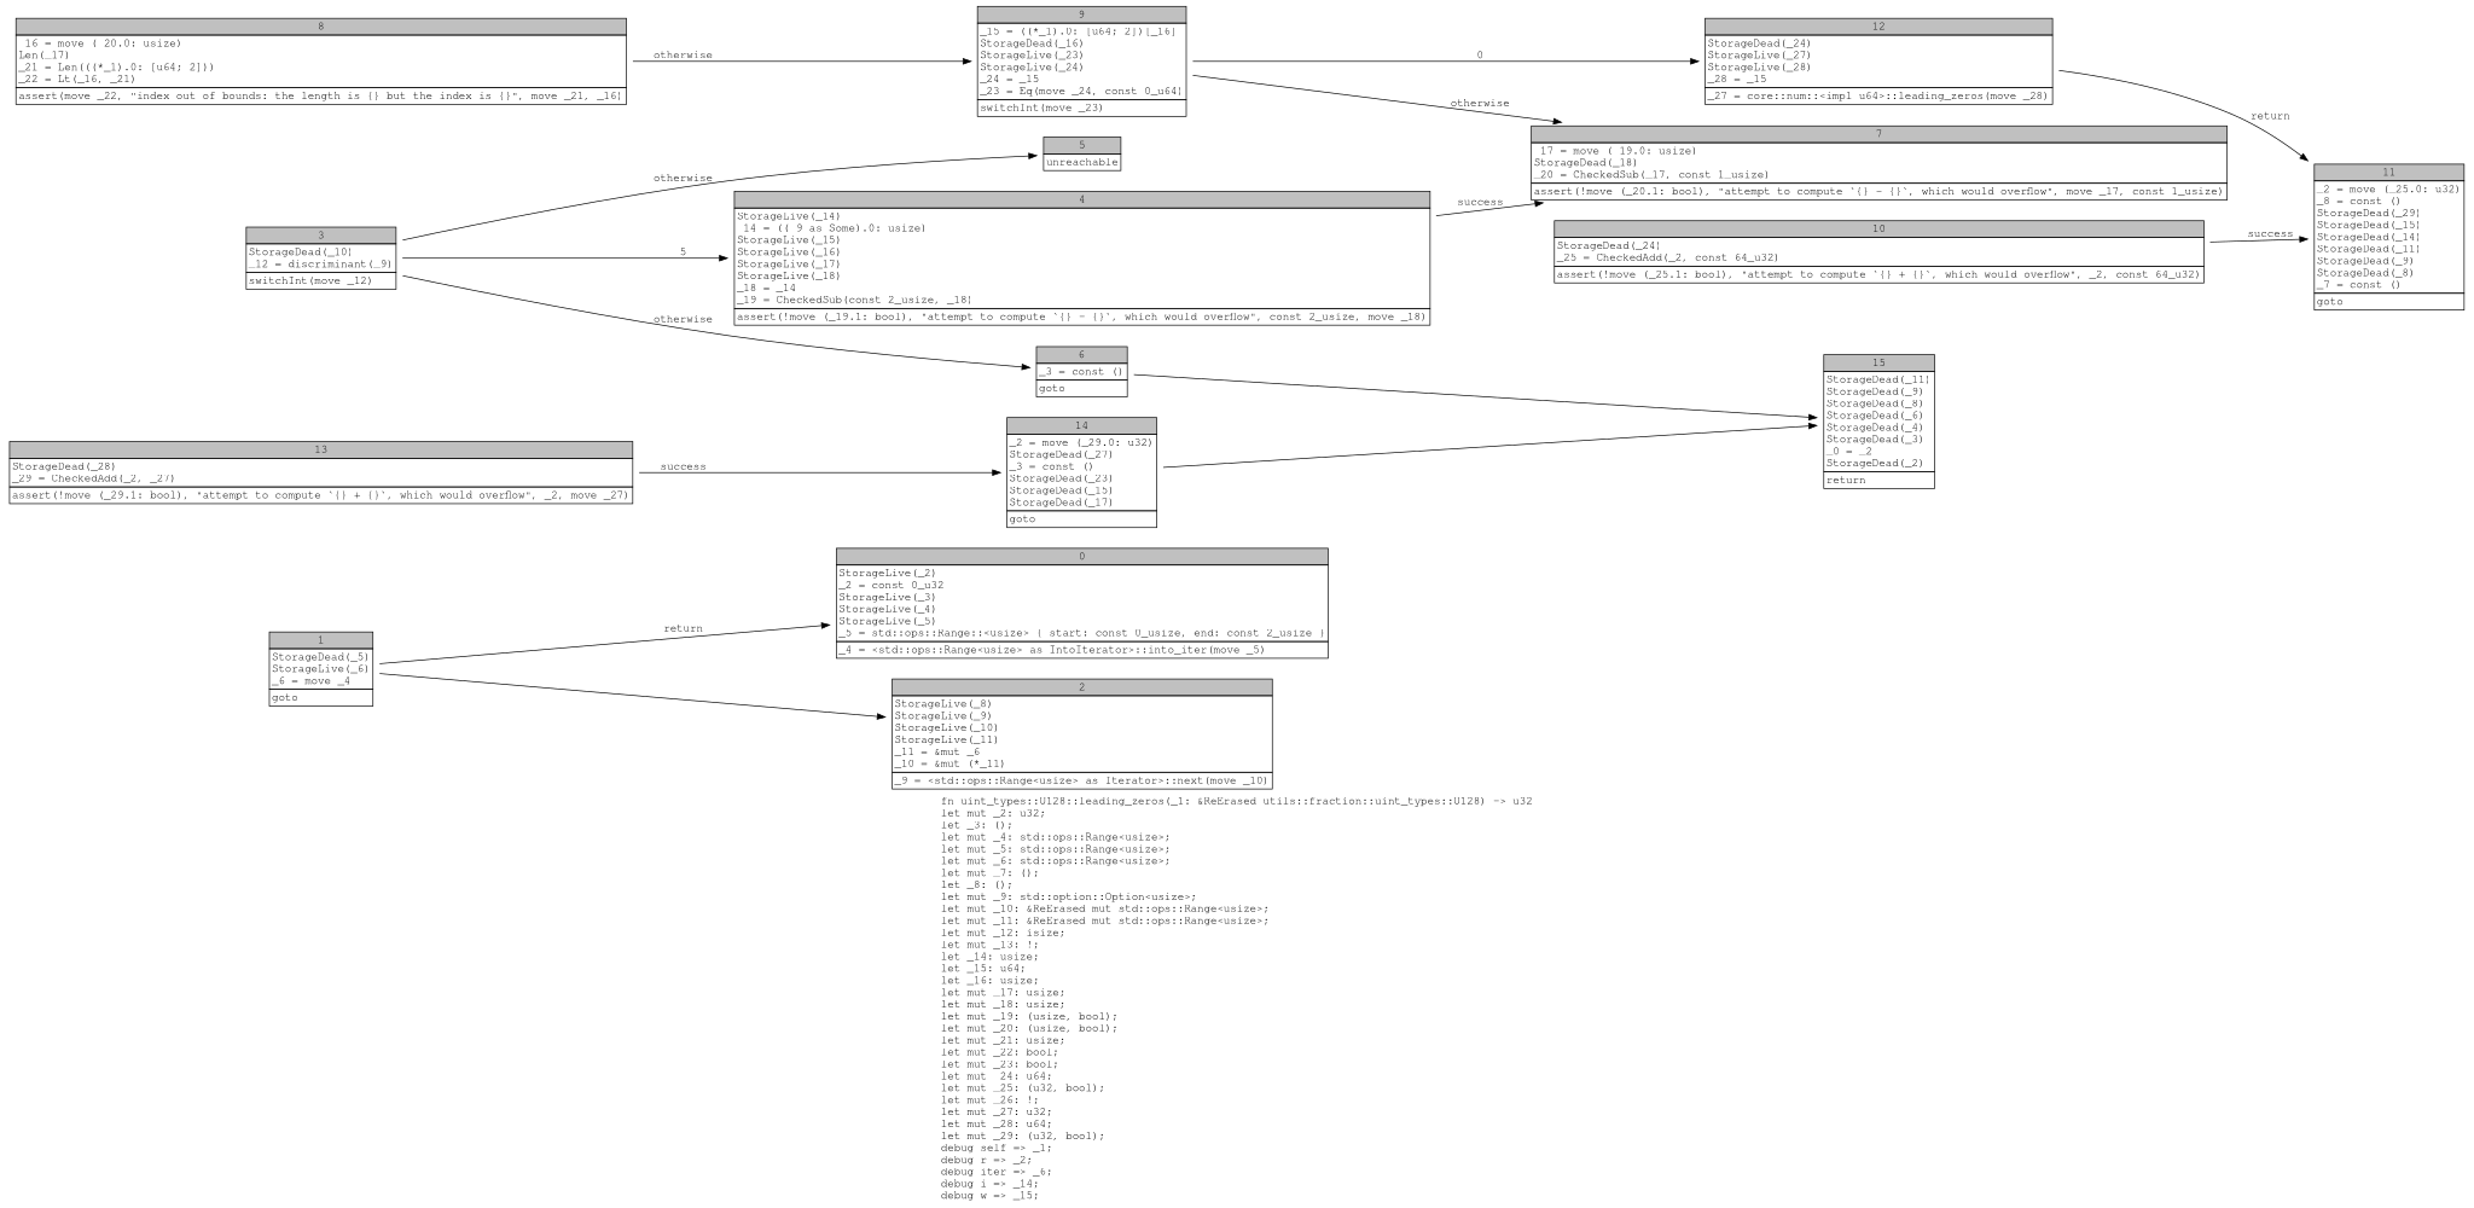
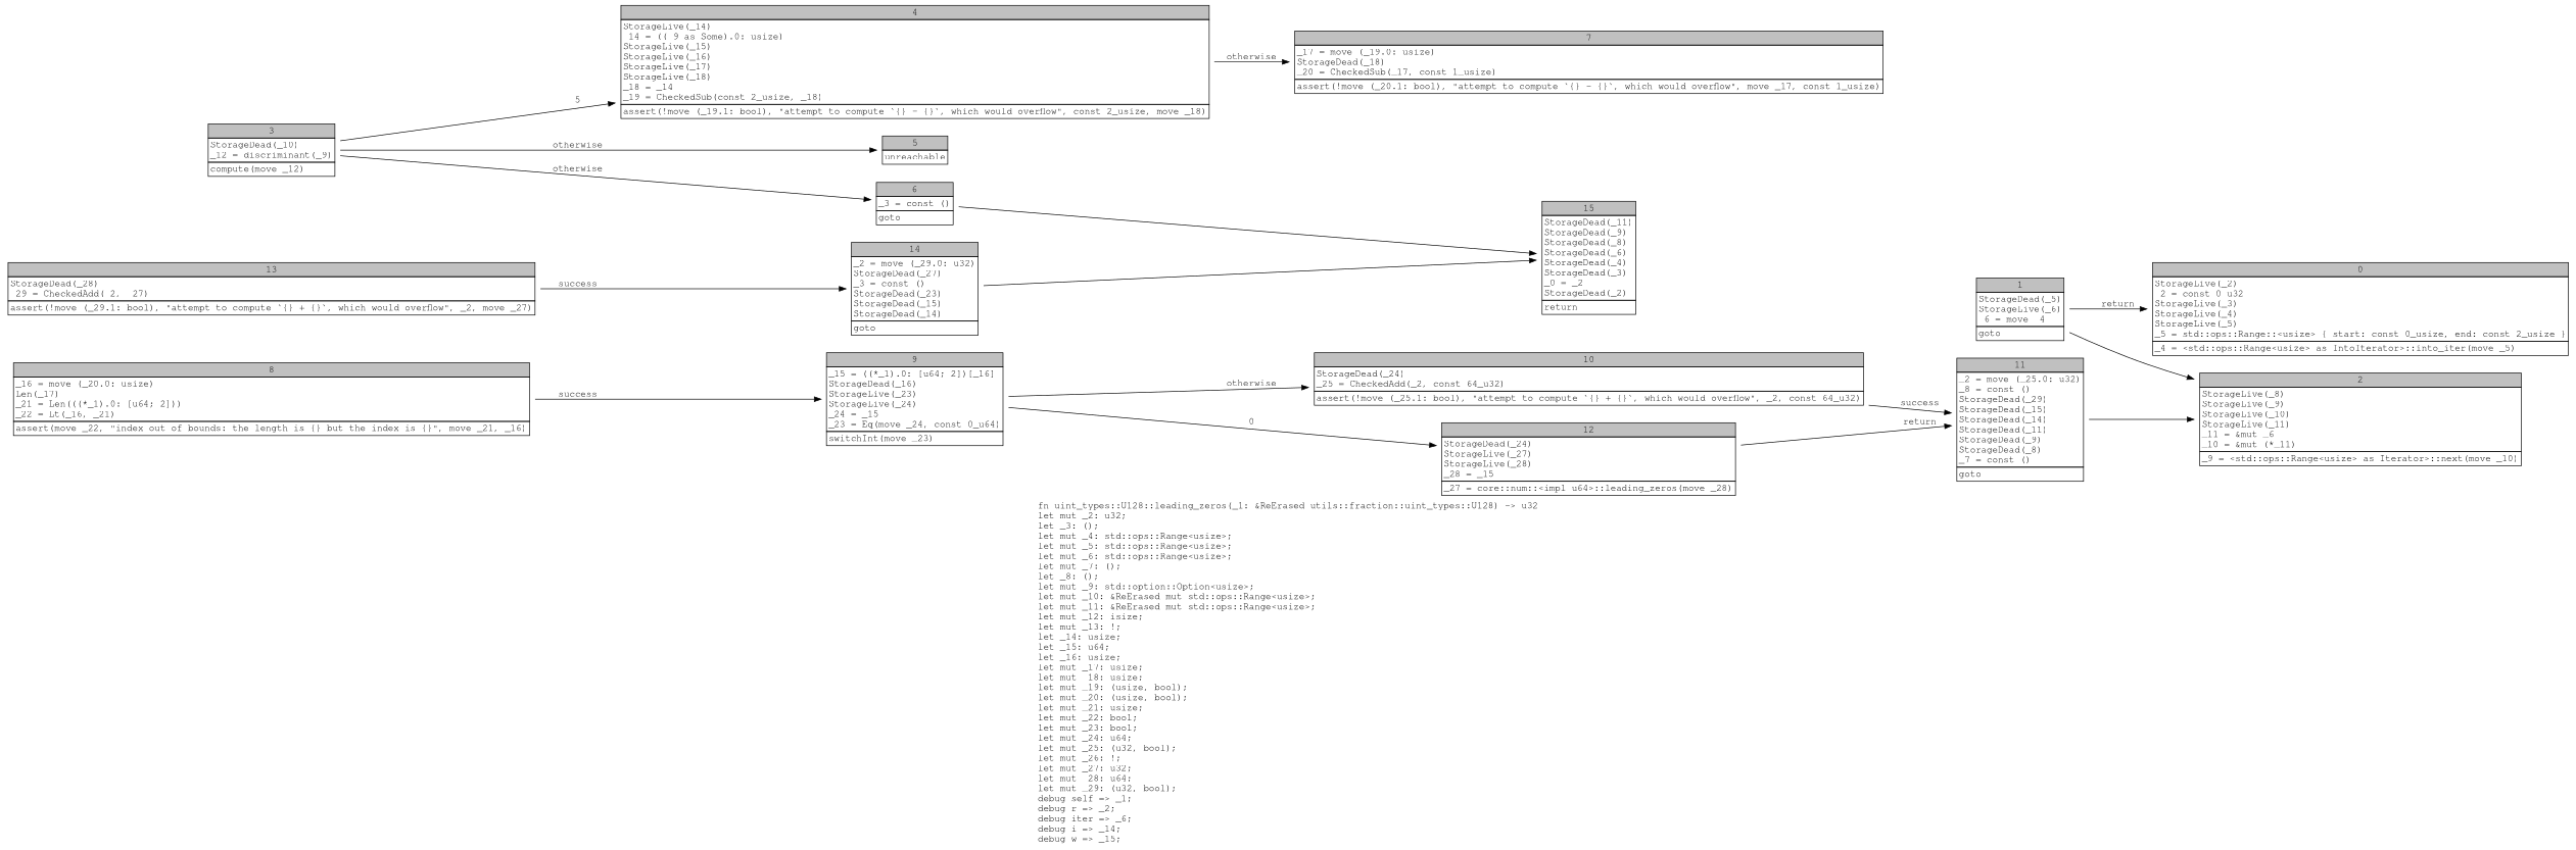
  digraph {
    fontname="Courier, monospace"
    label=<fn uint_types::U128::leading_zeros(_1: &amp;ReErased utils::fraction::uint_types::U128) -&gt; u32<br align="left"/>let mut _2: u32;<br align="left"/>let _3: ();<br align="left"/>let mut _4: std::ops::Range&lt;usize&gt;;<br align="left"/>let mut _5: std::ops::Range&lt;usize&gt;;<br align="left"/>let mut _6: std::ops::Range&lt;usize&gt;;<br align="left"/>let mut _7: ();<br align="left"/>let _8: ();<br align="left"/>let mut _9: std::option::Option&lt;usize&gt;;<br align="left"/>let mut _10: &amp;ReErased mut std::ops::Range&lt;usize&gt;;<br align="left"/>let mut _11: &amp;ReErased mut std::ops::Range&lt;usize&gt;;<br align="left"/>let mut _12: isize;<br align="left"/>let mut _13: !;<br align="left"/>let _14: usize;<br align="left"/>let _15: u64;<br align="left"/>let _16: usize;<br align="left"/>let mut _17: usize;<br align="left"/>let mut _18: usize;<br align="left"/>let mut _19: (usize, bool);<br align="left"/>let mut _20: (usize, bool);<br align="left"/>let mut _21: usize;<br align="left"/>let mut _22: bool;<br align="left"/>let mut _23: bool;<br align="left"/>let mut _24: u64;<br align="left"/>let mut _25: (u32, bool);<br align="left"/>let mut _26: !;<br align="left"/>let mut _27: u32;<br align="left"/>let mut _28: u64;<br align="left"/>let mut _29: (u32, bool);<br align="left"/>debug self =&gt; _1;<br align="left"/>debug r =&gt; _2;<br align="left"/>debug iter =&gt; _6;<br align="left"/>debug i =&gt; _14;<br align="left"/>debug w =&gt; _15;<br align="left"/>>
    rankdir=LR
    node [fontname="Courier, monospace" shape=none]
    edge [fontname="Courier, monospace"]
    n1 [label=<<table border="0" cellborder="1" cellspacing="0"><tr><td bgcolor="gray" align="center" colspan="1">0</td></tr><tr><td align="left" balign="left">StorageLive(_2)<br/>_2 = const 0_u32<br/>StorageLive(_3)<br/>StorageLive(_4)<br/>StorageLive(_5)<br/>_5 = std::ops::Range::&lt;usize&gt; { start: const 0_usize, end: const 2_usize }<br/></td></tr><tr><td align="left">_4 = &lt;std::ops::Range&lt;usize&gt; as IntoIterator&gt;::into_iter(move _5)</td></tr></table>>]
    n2 [label=<<table border="0" cellborder="1" cellspacing="0"><tr><td bgcolor="gray" align="center" colspan="1">1</td></tr><tr><td align="left" balign="left">StorageDead(_5)<br/>StorageLive(_6)<br/>_6 = move _4<br/></td></tr><tr><td align="left">goto</td></tr></table>>]
    n3 [label=<<table border="0" cellborder="1" cellspacing="0"><tr><td bgcolor="gray" align="center" colspan="1">2</td></tr><tr><td align="left" balign="left">StorageLive(_8)<br/>StorageLive(_9)<br/>StorageLive(_10)<br/>StorageLive(_11)<br/>_11 = &amp;mut _6<br/>_10 = &amp;mut (*_11)<br/></td></tr><tr><td align="left">_9 = &lt;std::ops::Range&lt;usize&gt; as Iterator&gt;::next(move _10)</td></tr></table>>]
-   n4 [label=<<table border="0" cellborder="1" cellspacing="0"><tr><td bgcolor="gray" align="center" colspan="1">3</td></tr><tr><td align="left" balign="left">StorageDead(_10)<br/>_12 = discriminant(_9)<br/></td></tr><tr><td align="left">switchInt(move _12)</td></tr></table>>]
+   n4 [label=<<table border="0" cellborder="1" cellspacing="0"><tr><td bgcolor="gray" align="center" colspan="1">3</td></tr><tr><td align="left" balign="left">StorageDead(_10)<br/>_12 = discriminant(_9)<br/></td></tr><tr><td align="left">compute(move _12)</td></tr></table>>]
    n5 [label=<<table border="0" cellborder="1" cellspacing="0"><tr><td bgcolor="gray" align="center" colspan="1">4</td></tr><tr><td align="left" balign="left">StorageLive(_14)<br/>_14 = ((_9 as Some).0: usize)<br/>StorageLive(_15)<br/>StorageLive(_16)<br/>StorageLive(_17)<br/>StorageLive(_18)<br/>_18 = _14<br/>_19 = CheckedSub(const 2_usize, _18)<br/></td></tr><tr><td align="left">assert(!move (_19.1: bool), &quot;attempt to compute `{} - {}`, which would overflow&quot;, const 2_usize, move _18)</td></tr></table>>]
    n6 [label=<<table border="0" cellborder="1" cellspacing="0"><tr><td bgcolor="gray" align="center" colspan="1">5</td></tr><tr><td align="left">unreachable</td></tr></table>>]
    n7 [label=<<table border="0" cellborder="1" cellspacing="0"><tr><td bgcolor="gray" align="center" colspan="1">6</td></tr><tr><td align="left" balign="left">_3 = const ()<br/></td></tr><tr><td align="left">goto</td></tr></table>>]
    n8 [label=<<table border="0" cellborder="1" cellspacing="0"><tr><td bgcolor="gray" align="center" colspan="1">7</td></tr><tr><td align="left" balign="left">_17 = move (_19.0: usize)<br/>StorageDead(_18)<br/>_20 = CheckedSub(_17, const 1_usize)<br/></td></tr><tr><td align="left">assert(!move (_20.1: bool), &quot;attempt to compute `{} - {}`, which would overflow&quot;, move _17, const 1_usize)</td></tr></table>>]
    n9 [label=<<table border="0" cellborder="1" cellspacing="0"><tr><td bgcolor="gray" align="center" colspan="1">15</td></tr><tr><td align="left" balign="left">StorageDead(_11)<br/>StorageDead(_9)<br/>StorageDead(_8)<br/>StorageDead(_6)<br/>StorageDead(_4)<br/>StorageDead(_3)<br/>_0 = _2<br/>StorageDead(_2)<br/></td></tr><tr><td align="left">return</td></tr></table>>]
    n10 [label=<<table border="0" cellborder="1" cellspacing="0"><tr><td bgcolor="gray" align="center" colspan="1">8</td></tr><tr><td align="left" balign="left">_16 = move (_20.0: usize)<br/>Len(_17)<br/>_21 = Len(((*_1).0: [u64; 2]))<br/>_22 = Lt(_16, _21)<br/></td></tr><tr><td align="left">assert(move _22, &quot;index out of bounds: the length is {} but the index is {}&quot;, move _21, _16)</td></tr></table>>]
    n11 [label=<<table border="0" cellborder="1" cellspacing="0"><tr><td bgcolor="gray" align="center" colspan="1">9</td></tr><tr><td align="left" balign="left">_15 = ((*_1).0: [u64; 2])[_16]<br/>StorageDead(_16)<br/>StorageLive(_23)<br/>StorageLive(_24)<br/>_24 = _15<br/>_23 = Eq(move _24, const 0_u64)<br/></td></tr><tr><td align="left">switchInt(move _23)</td></tr></table>>]
    n12 [label=<<table border="0" cellborder="1" cellspacing="0"><tr><td bgcolor="gray" align="center" colspan="1">10</td></tr><tr><td align="left" balign="left">StorageDead(_24)<br/>_25 = CheckedAdd(_2, const 64_u32)<br/></td></tr><tr><td align="left">assert(!move (_25.1: bool), &quot;attempt to compute `{} + {}`, which would overflow&quot;, _2, const 64_u32)</td></tr></table>>]
    n13 [label=<<table border="0" cellborder="1" cellspacing="0"><tr><td bgcolor="gray" align="center" colspan="1">12</td></tr><tr><td align="left" balign="left">StorageDead(_24)<br/>StorageLive(_27)<br/>StorageLive(_28)<br/>_28 = _15<br/></td></tr><tr><td align="left">_27 = core::num::&lt;impl u64&gt;::leading_zeros(move _28)</td></tr></table>>]
    n14 [label=<<table border="0" cellborder="1" cellspacing="0"><tr><td bgcolor="gray" align="center" colspan="1">11</td></tr><tr><td align="left" balign="left">_2 = move (_25.0: u32)<br/>_8 = const ()<br/>StorageDead(_29)<br/>StorageDead(_15)<br/>StorageDead(_14)<br/>StorageDead(_11)<br/>StorageDead(_9)<br/>StorageDead(_8)<br/>_7 = const ()<br/></td></tr><tr><td align="left">goto</td></tr></table>>]
    n15 [label=<<table border="0" cellborder="1" cellspacing="0"><tr><td bgcolor="gray" align="center" colspan="1">13</td></tr><tr><td align="left" balign="left">StorageDead(_28)<br/>_29 = CheckedAdd(_2, _27)<br/></td></tr><tr><td align="left">assert(!move (_29.1: bool), &quot;attempt to compute `{} + {}`, which would overflow&quot;, _2, move _27)</td></tr></table>>]
-   n16 [label=<<table border="0" cellborder="1" cellspacing="0"><tr><td bgcolor="gray" align="center" colspan="1">14</td></tr><tr><td align="left" balign="left">_2 = move (_29.0: u32)<br/>StorageDead(_27)<br/>_3 = const ()<br/>StorageDead(_23)<br/>StorageDead(_15)<br/>StorageDead(_17)<br/></td></tr><tr><td align="left">goto</td></tr></table>>]
+   n16 [label=<<table border="0" cellborder="1" cellspacing="0"><tr><td bgcolor="gray" align="center" colspan="1">14</td></tr><tr><td align="left" balign="left">_2 = move (_29.0: u32)<br/>StorageDead(_27)<br/>_3 = const ()<br/>StorageDead(_23)<br/>StorageDead(_15)<br/>StorageDead(_14)<br/></td></tr><tr><td align="left">goto</td></tr></table>>]
    n2 -> n1 [label=return]
    n2 -> n3
    n4 -> n5 [label=5]
    n4 -> n6 [label=otherwise]
    n4 -> n7 [label=otherwise]
-   n5 -> n8 [label=success]
+   n5 -> n8 [label=otherwise]
    n7 -> n9
-   n10 -> n11 [label=otherwise]
-   n11 -> n8 [label=otherwise]
+   n10 -> n11 [label=success]
+   n11 -> n12 [label=otherwise]
    n11 -> n13 [label=0]
    n12 -> n14 [label=success]
    n13 -> n14 [label=return]
+   n14 -> n3
    n15 -> n16 [label=success]
    n16 -> n9
  }
